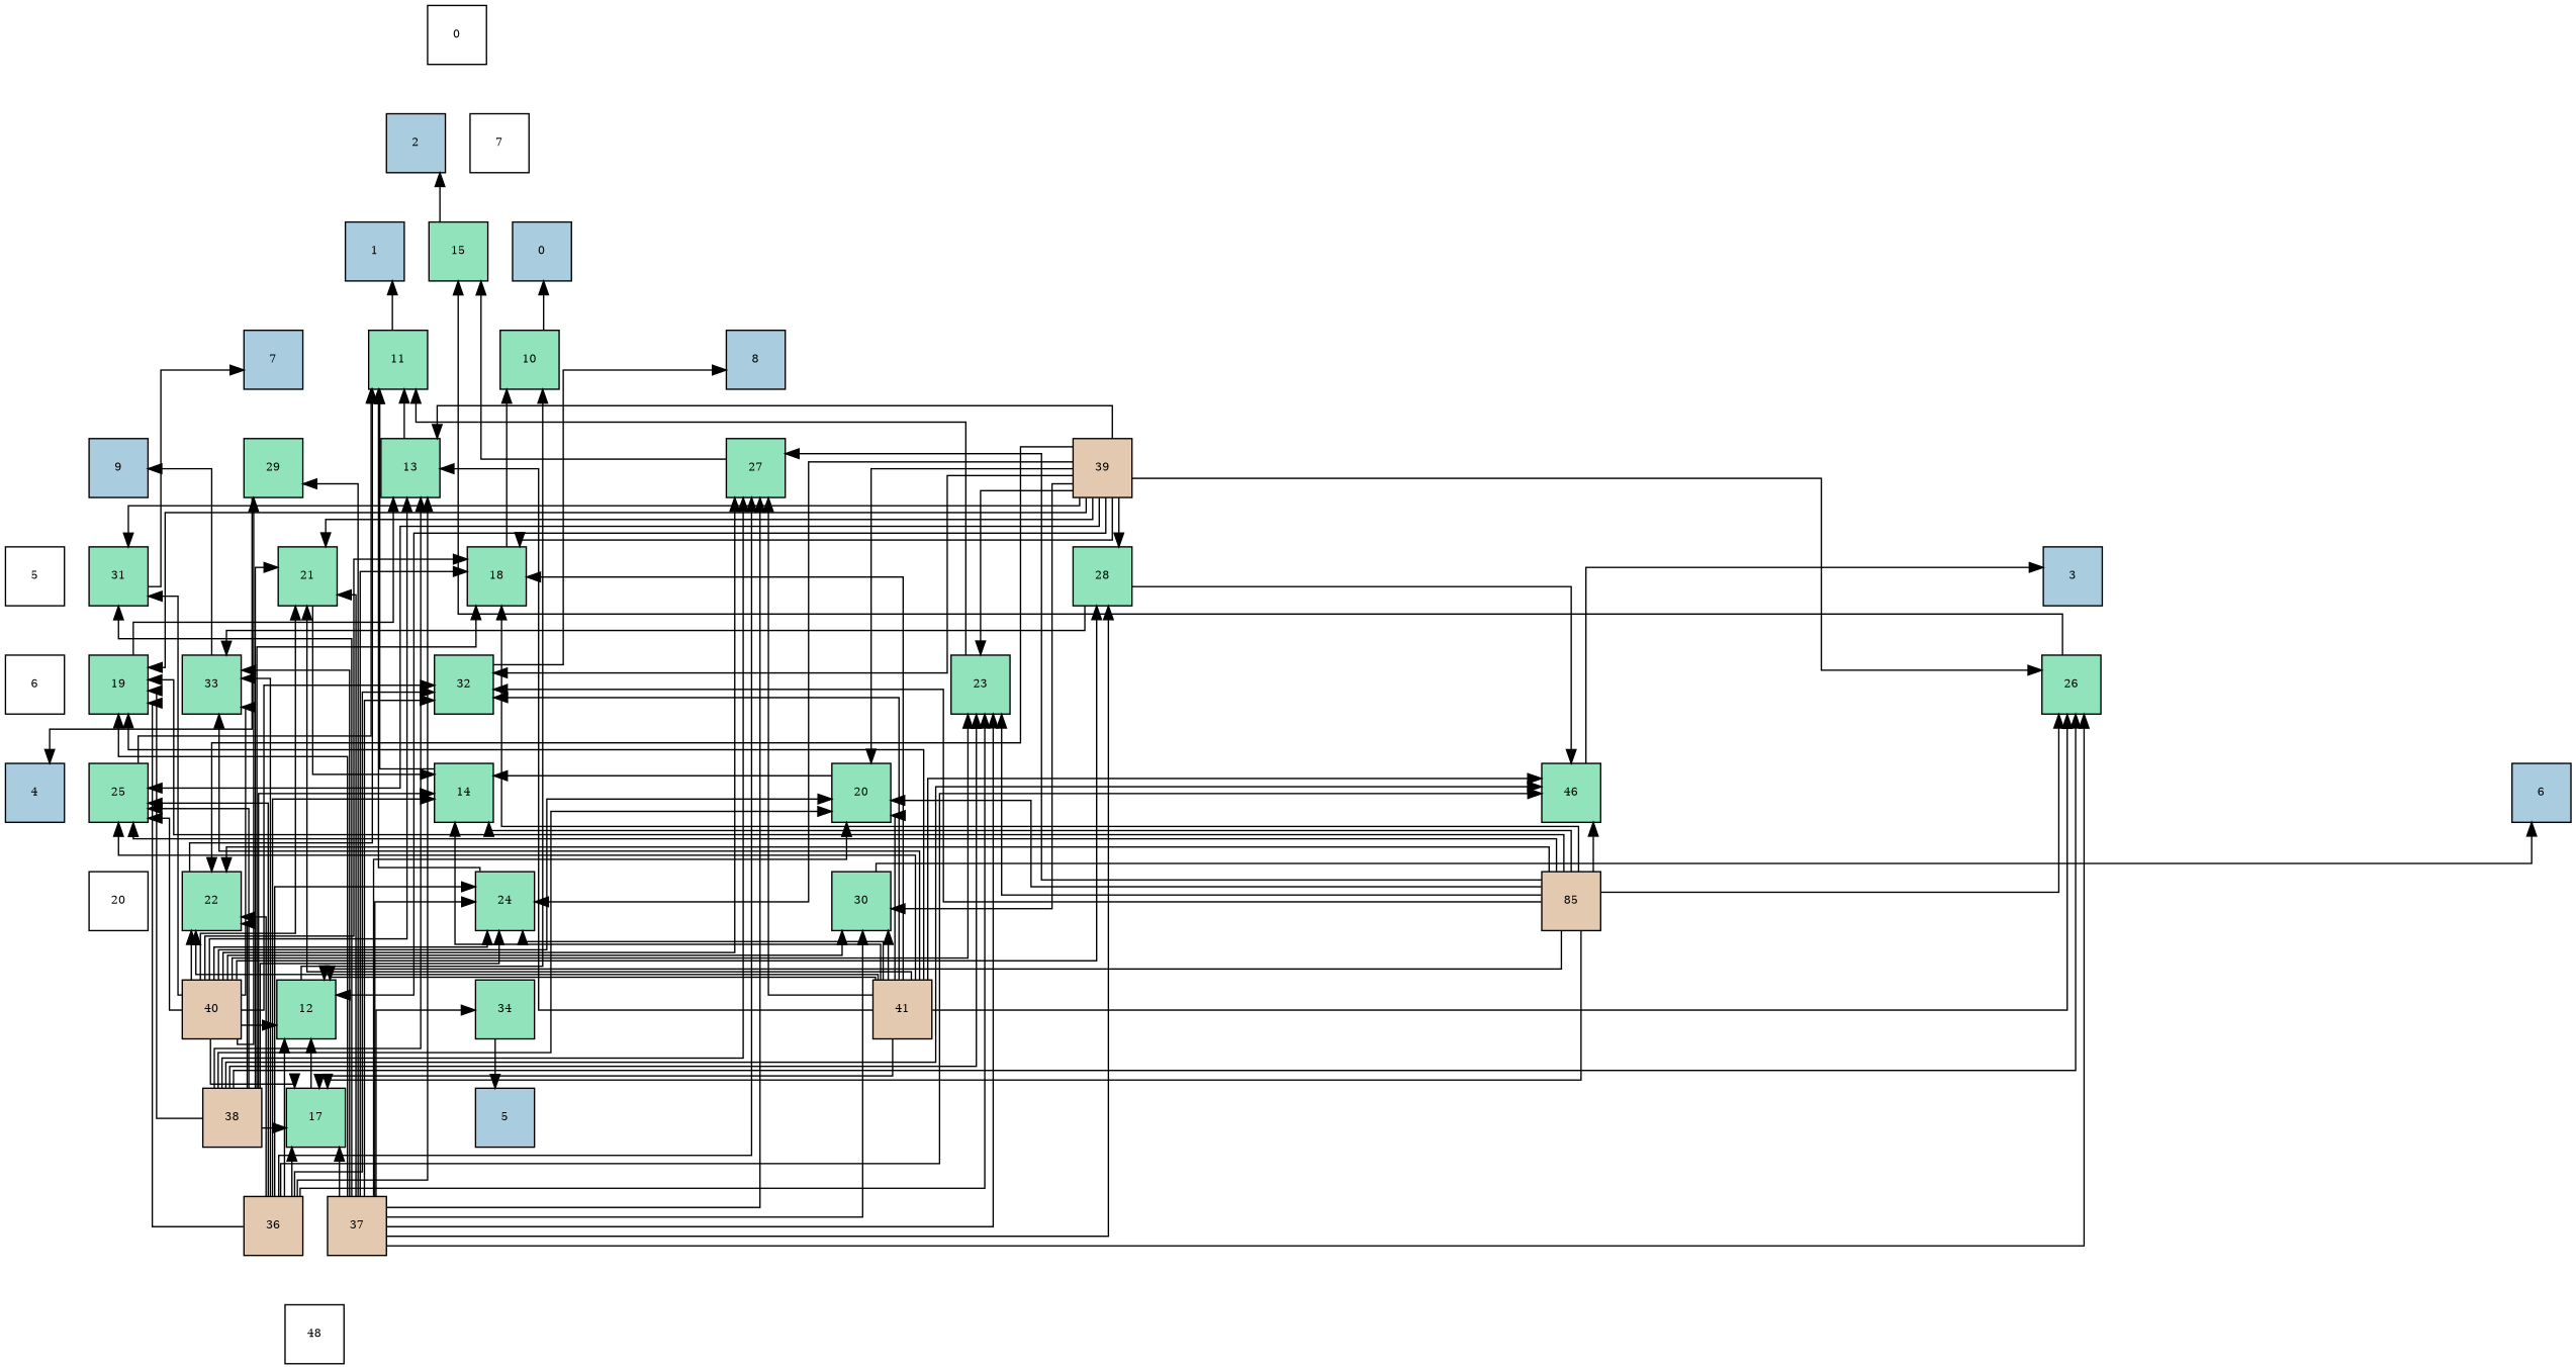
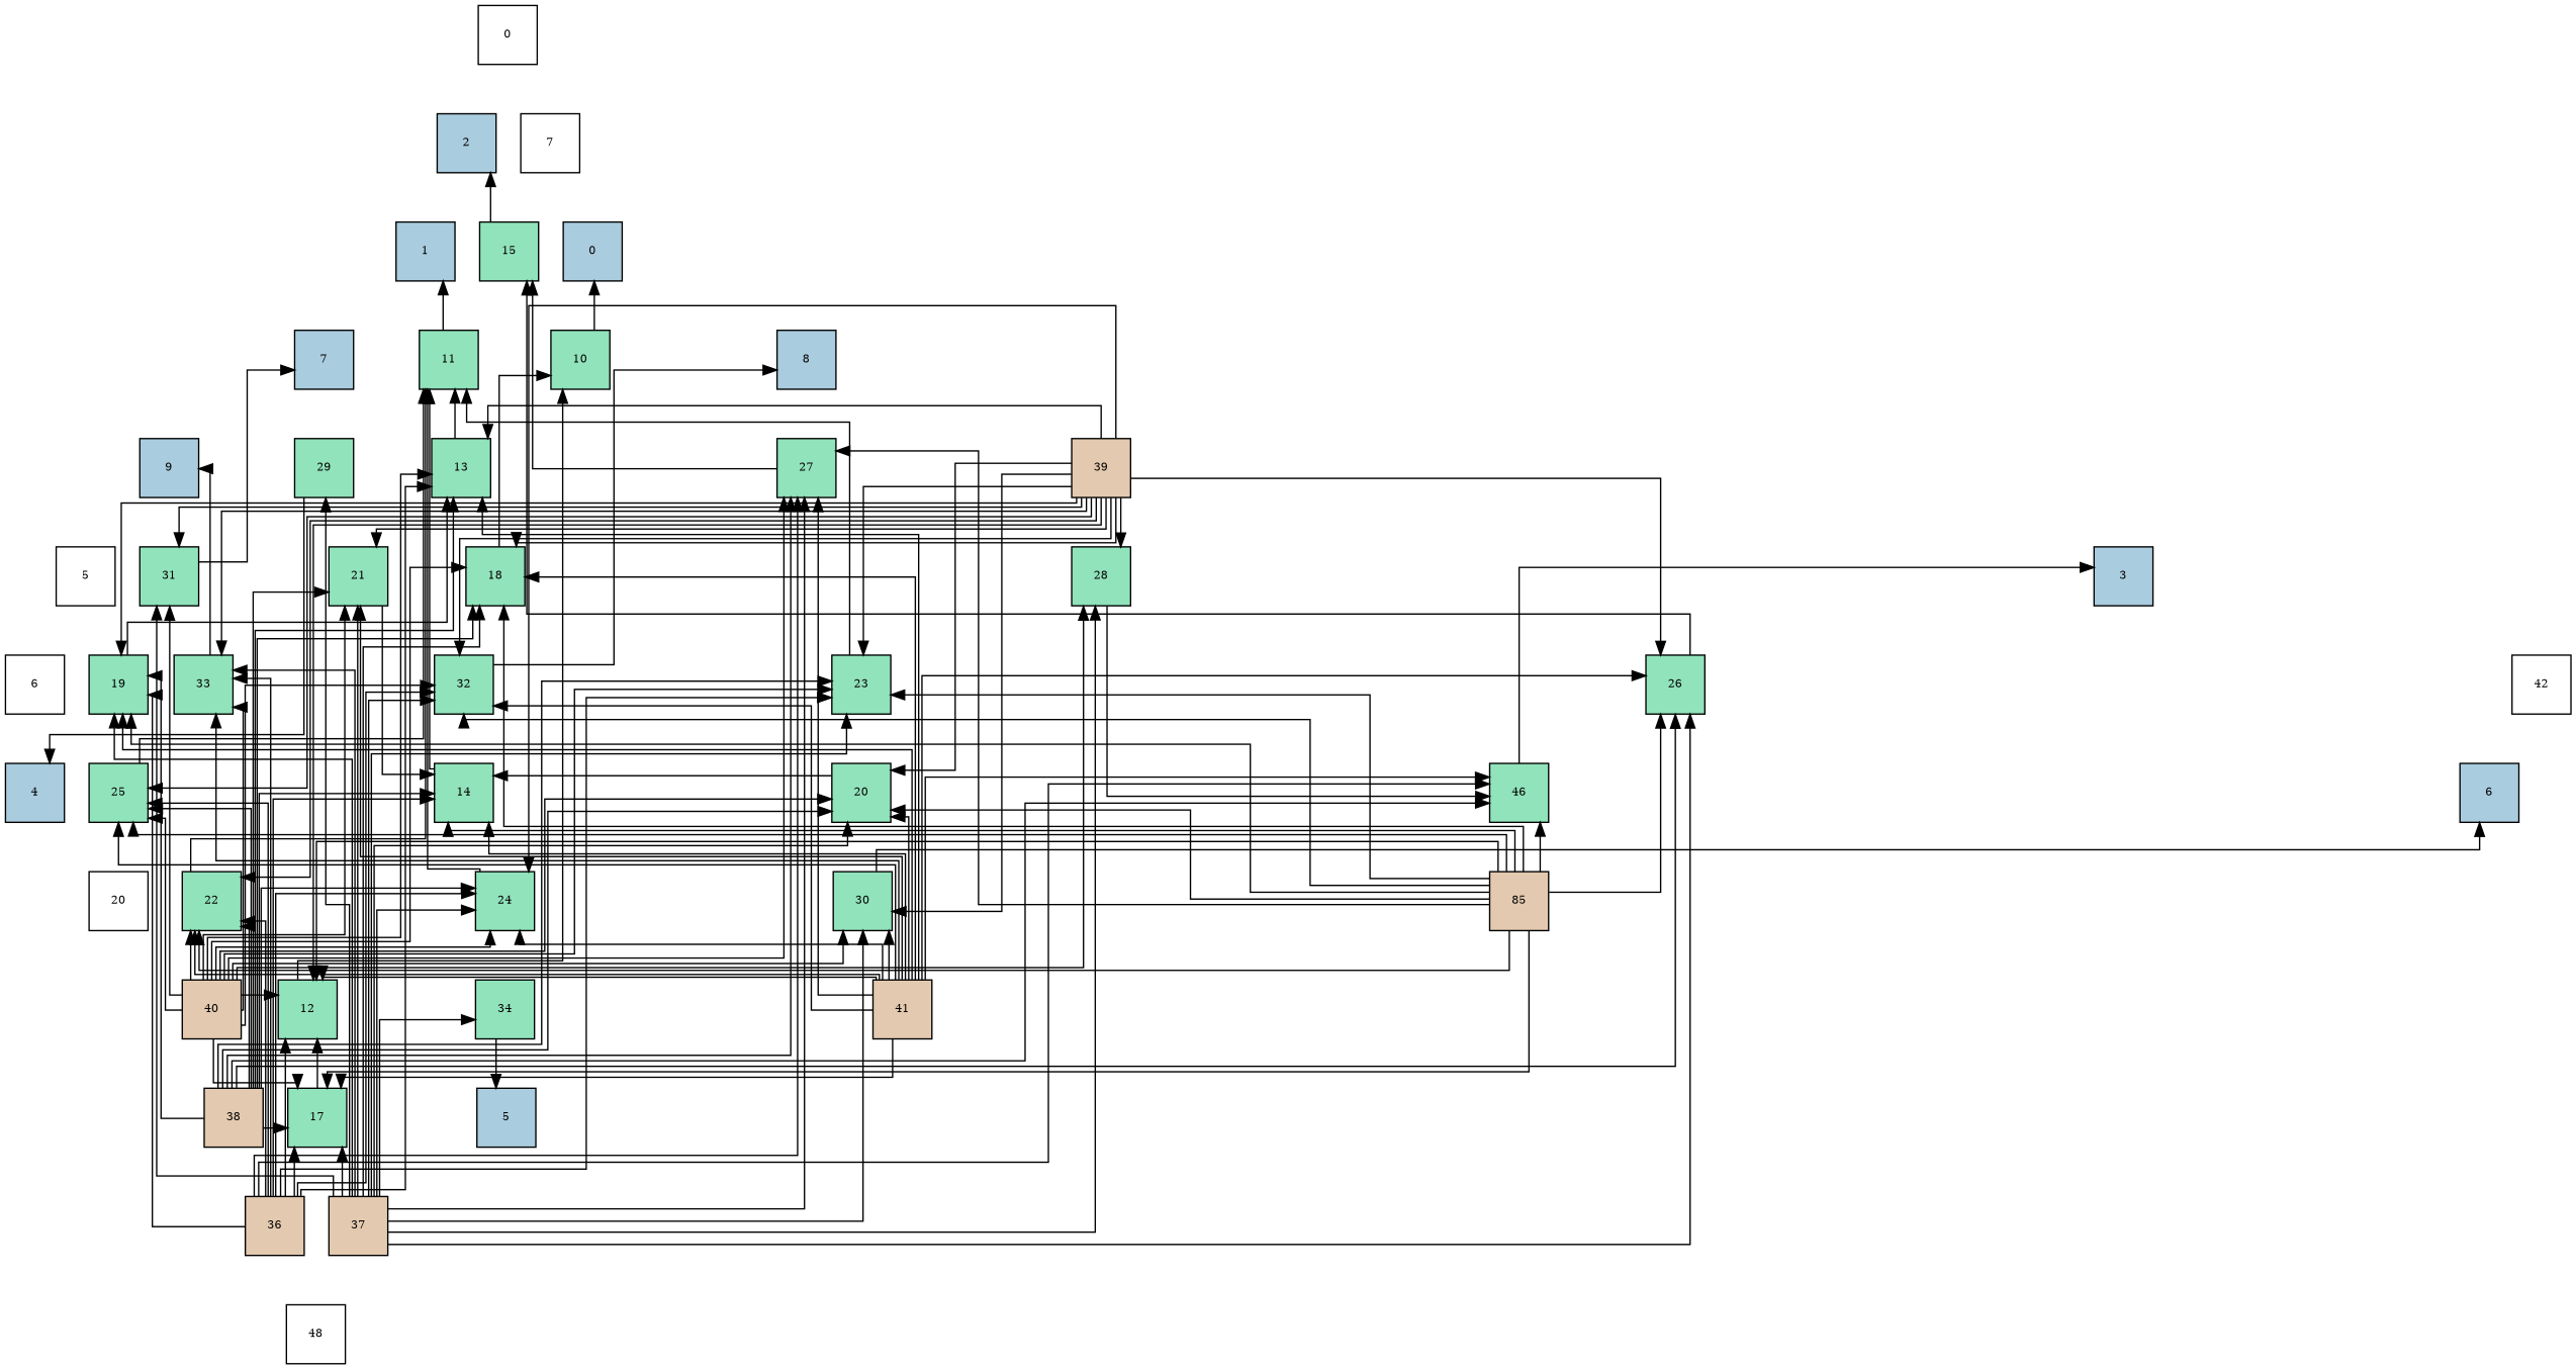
  digraph {
    rank=same
    rankdir=TB
    splines=ortho
    node [fillcolor="#91e3bb" fixedsize=true fontsize=8 shape=square style=filled]
    edge [constraint=false style=vis]
    n1 [fillcolor="#ffffff" label=0 width=0.6]
    n2 [fillcolor="#a9ccde" label=2 width=0.6]
    n3 [fillcolor="#ffffff" label=7 width=0.6]
    n4 [fillcolor="#a9ccde" label=1 width=0.6]
    n5 [label=15 width=0.6]
    n6 [fillcolor="#a9ccde" label=0 width=0.6]
    n7 [fillcolor="#a9ccde" label=7 width=0.6]
    n8 [label=11 width=0.6]
    n9 [label=10 width=0.6]
    n10 [fillcolor="#a9ccde" label=9 width=0.6]
    n11 [label=29 width=0.6]
    n12 [label=13 width=0.6]
    n13 [fillcolor="#ffffff" label=5 width=0.6]
    n14 [label=31 width=0.6]
    n15 [fillcolor="#a9ccde" label=4 width=0.6]
    n16 [label=21 width=0.6]
    n17 [fillcolor="#ffffff" label=6 width=0.6]
    n18 [label=19 width=0.6]
    n19 [label=33 width=0.6]
    n20 [label=25 width=0.6]
    n21 [fillcolor="#ffffff" label=20 width=0.6]
    n22 [fillcolor="#a9ccde" label=8 width=0.6]
    n23 [label=27 width=0.6]
    n24 [label=18 width=0.6]
    n25 [label=32 width=0.6]
    n26 [label=14 width=0.6]
    n27 [label=22 width=0.6]
    n28 [fillcolor="#e3c9af" label=40 width=0.6]
    n29 [fillcolor="#e3c9af" label=39 width=0.6]
    n30 [label=28 width=0.6]
    n31 [label=23 width=0.6]
    n32 [label=20 width=0.6]
    n33 [label=24 width=0.6]
    n34 [label=12 width=0.6]
    n35 [fillcolor="#e3c9af" label=38 width=0.6]
    n36 [label=30 width=0.6]
    n37 [label=17 width=0.6]
    n38 [fillcolor="#a9ccde" label=3 width=0.6]
    n39 [label=26 width=0.6]
    n40 [label=46 width=0.6]
    n41 [label=34 width=0.6]
    n42 [fillcolor="#e3c9af" label=36 width=0.6]
    n43 [fillcolor="#a9ccde" label=6 width=0.6]
    n44 [fillcolor="#e3c9af" label=41 width=0.6]
    n45 [fillcolor="#e3c9af" label=37 width=0.6]
+   n46 [fillcolor="#ffffff" label=42 width=0.6]
    n47 [fillcolor="#e3c9af" label=85 width=0.6]
    n48 [fillcolor="#a9ccde" label=5 width=0.6]
    n49 [fillcolor="#ffffff" label=48 width=0.6]
    n1 -> n2 [constraint=true style=invis]
    n1 -> n3 [constraint=true style=invis]
    n2 -> n4 [constraint=true style=invis]
    n2 -> n5 [constraint=true style=invis]
    n3 -> n5 [constraint=true style=invis]
    n3 -> n6 [constraint=true style=invis]
    n4 -> n7 [constraint=true style=invis]
    n4 -> n8 [constraint=true style=invis]
    n5 -> n2
    n5 -> n8 [constraint=true style=invis]
    n5 -> n9 [constraint=true style=invis]
    n6 -> n9 [constraint=true style=invis]
    n6 -> n22 [constraint=true style=invis]
    n7 -> n10 [constraint=true style=invis]
    n7 -> n11 [constraint=true style=invis]
    n8 -> n4
    n8 -> n11 [constraint=true style=invis]
    n8 -> n12 [constraint=true style=invis]
    n9 -> n6
    n9 -> n12 [constraint=true style=invis]
    n9 -> n23 [constraint=true style=invis]
    n10 -> n13 [constraint=true style=invis]
    n10 -> n14 [constraint=true style=invis]
    n11 -> n14 [constraint=true style=invis]
    n11 -> n15
    n11 -> n16 [constraint=true style=invis]
    n12 -> n8
    n12 -> n16 [constraint=true style=invis]
    n12 -> n24 [constraint=true style=invis]
    n13 -> n17 [constraint=true style=invis]
    n13 -> n18 [constraint=true style=invis]
    n14 -> n7
    n14 -> n18 [constraint=true style=invis]
    n14 -> n19 [constraint=true style=invis]
    n15 -> n21 [constraint=true style=invis]
    n16 -> n19 [constraint=true style=invis]
    n16 -> n25 [constraint=true style=invis]
    n16 -> n26
    n17 -> n15 [constraint=true style=invis]
    n18 -> n12
    n18 -> n15 [constraint=true style=invis]
    n18 -> n20 [constraint=true style=invis]
    n19 -> n10
    n19 -> n20 [constraint=true style=invis]
    n19 -> n26 [constraint=true style=invis]
    n20 -> n8
    n20 -> n21 [constraint=true style=invis]
    n20 -> n27 [constraint=true style=invis]
    n21 -> n28 [constraint=true style=invis]
    n22 -> n23 [constraint=true style=invis]
    n22 -> n29 [constraint=true style=invis]
    n23 -> n5
    n23 -> n24 [constraint=true style=invis]
    n23 -> n30 [constraint=true style=invis]
    n24 -> n9
    n24 -> n25 [constraint=true style=invis]
    n24 -> n31 [constraint=true style=invis]
    n25 -> n22
    n25 -> n26 [constraint=true style=invis]
    n25 -> n32 [constraint=true style=invis]
    n26 -> n8
    n26 -> n27 [constraint=true style=invis]
    n26 -> n33 [constraint=true style=invis]
    n27 -> n8
    n27 -> n28 [constraint=true style=invis]
    n27 -> n34 [constraint=true style=invis]
-   n28 -> n11
    n28 -> n12
    n28 -> n14
    n28 -> n16
    n28 -> n19
    n28 -> n20
    n28 -> n23
    n28 -> n24
    n28 -> n25
    n28 -> n27
    n28 -> n30
    n28 -> n31
    n28 -> n32
    n28 -> n33
    n28 -> n34
    n28 -> n35 [constraint=true style=invis]
    n28 -> n36
    n28 -> n37
    n29 -> n12
    n29 -> n14
    n29 -> n16
    n29 -> n18
-   n30 -> n19
+   n29 -> n19
    n29 -> n20
    n29 -> n24
    n29 -> n25
    n29 -> n27
    n29 -> n30
    n29 -> n30 [constraint=true style=invis]
    n29 -> n31
    n29 -> n32
    n29 -> n33
    n29 -> n34
    n29 -> n36
    n29 -> n38 [constraint=true style=invis]
    n29 -> n39
    n30 -> n31 [constraint=true style=invis]
    n30 -> n39 [constraint=true style=invis]
    n30 -> n40
    n31 -> n8
    n31 -> n32 [constraint=true style=invis]
    n31 -> n40 [constraint=true style=invis]
    n32 -> n26
    n32 -> n33 [constraint=true style=invis]
    n32 -> n36 [constraint=true style=invis]
    n33 -> n8
    n33 -> n34 [constraint=true style=invis]
    n33 -> n41 [constraint=true style=invis]
    n34 -> n9
    n34 -> n35 [constraint=true style=invis]
    n34 -> n37 [constraint=true style=invis]
    n35 -> n12
    n35 -> n16
    n35 -> n18
    n35 -> n20
    n35 -> n23
    n35 -> n24
    n35 -> n26
    n35 -> n27
    n35 -> n31
    n35 -> n32
    n35 -> n33
    n35 -> n37
    n35 -> n39
    n35 -> n40
    n35 -> n42 [constraint=true style=invis]
    n36 -> n41 [constraint=true style=invis]
    n36 -> n43
    n36 -> n44 [constraint=true style=invis]
    n37 -> n34
    n37 -> n42 [constraint=true style=invis]
    n37 -> n45 [constraint=true style=invis]
    n38 -> n39 [constraint=true style=invis]
+   n38 -> n46 [constraint=true style=invis]
    n39 -> n5
    n39 -> n40 [constraint=true style=invis]
    n39 -> n43 [constraint=true style=invis]
    n40 -> n36 [constraint=true style=invis]
    n40 -> n38
    n40 -> n47 [constraint=true style=invis]
    n41 -> n37 [constraint=true style=invis]
    n41 -> n48
    n41 -> n48 [constraint=true style=invis]
    n42 -> n12
    n42 -> n18
    n42 -> n19
    n42 -> n20
    n42 -> n23
    n42 -> n25
    n42 -> n26
    n42 -> n27
    n42 -> n31
    n42 -> n33
    n42 -> n34
    n42 -> n37
    n42 -> n40
    n42 -> n49 [constraint=true style=invis]
    n43 -> n47 [constraint=true style=invis]
    n44 -> n12
    n44 -> n16
    n44 -> n18
    n44 -> n19
    n44 -> n20
    n44 -> n23
    n44 -> n24
    n44 -> n25
    n44 -> n26
    n44 -> n27
    n44 -> n32
    n44 -> n33
    n44 -> n34
    n44 -> n36
    n44 -> n37
    n44 -> n39
    n44 -> n40
    n44 -> n48 [constraint=true style=invis]
    n45 -> n11
    n45 -> n14
    n45 -> n16
    n45 -> n18
    n45 -> n19
    n45 -> n23
    n45 -> n24
    n45 -> n25
    n45 -> n30
    n45 -> n31
    n45 -> n32
    n45 -> n33
    n45 -> n36
    n45 -> n37
    n45 -> n39
    n45 -> n41
    n45 -> n49 [constraint=true style=invis]
+   n46 -> n43 [constraint=true style=invis]
    n47 -> n18
    n47 -> n20
    n47 -> n23
    n47 -> n24
    n47 -> n25
    n47 -> n26
    n47 -> n27
    n47 -> n31
    n47 -> n32
    n47 -> n34
    n47 -> n37
    n47 -> n39
    n47 -> n40
    n47 -> n44 [constraint=true style=invis]
    n48 -> n45 [constraint=true style=invis]
  }
